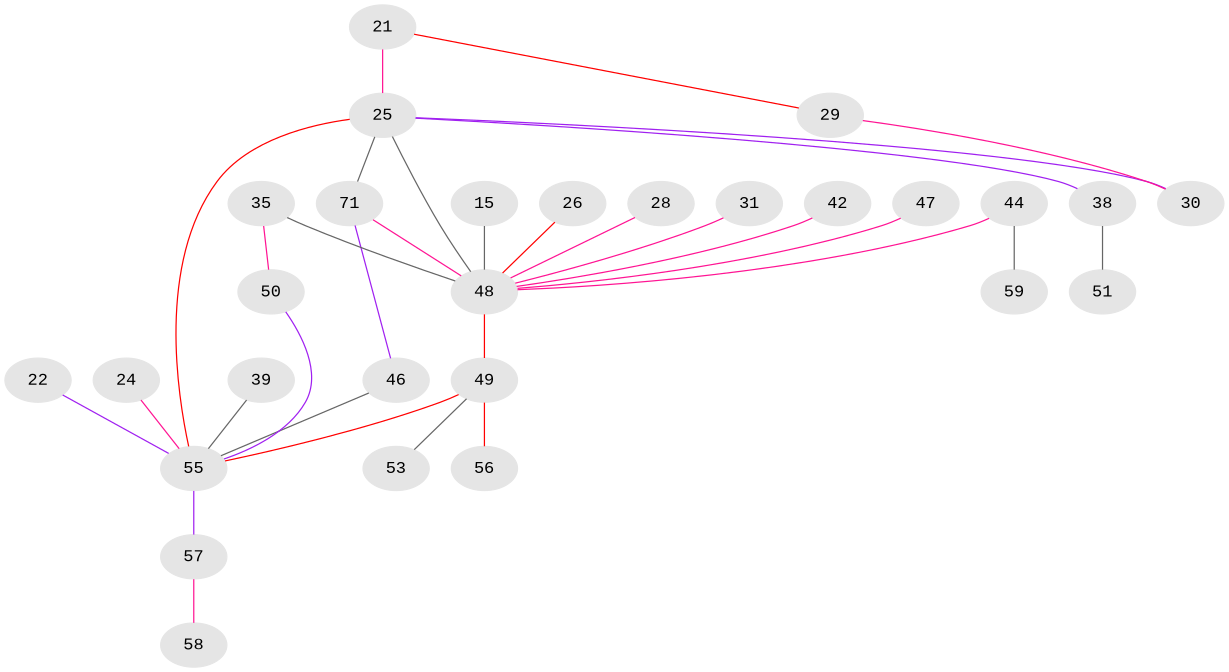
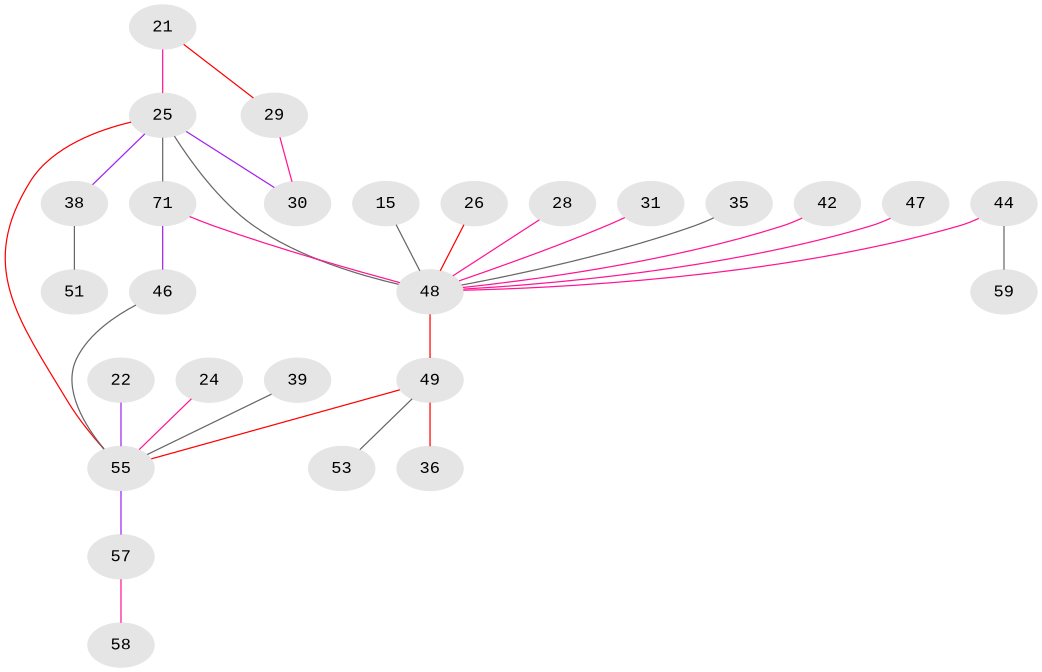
  graph {
    fontname="Liberation Mono"
    node [color=gray90 fontname="Liberation Mono" style=filled]
    edge [color=deeppink fontname="Liberation Mono"]
    48 [super="+16+43+34"]
    49 [super="+37"]
    15
    25 [super="+13"]
    55 [super="+45+20+54"]
    30
    38
    n8 [label=71 super="+6"]
    21
    29
    22 [super="+7"]
    57
    24
    51
    46 [super="+36"]
    26
    28
    31
    35
-   50
    39
    42
    44
    59
    47
    53
-   56 [super="+52"]
+   56 [super="+52" label=36]
    58
    48 -- 49 [color=red weight=2]
    49 -- 55 [color=red]
    49 -- 53 [color=gray40]
    49 -- 56 [color=red weight=2]
    15 -- 48 [color=gray40]
    25 -- 48 [color=gray40 weight=3]
    25 -- 55 [color=red weight=3]
    25 -- 30 [color=purple]
    25 -- 38 [color=purple]
    25 -- n8 [color=gray40 weight=3]
    55 -- 57 [color=purple]
    38 -- 51 [color=gray40]
    n8 -- 48 [weight=2]
    n8 -- 46 [color=purple]
    21 -- 25 [weight=2]
    21 -- 29 [color=red]
    29 -- 30
    22 -- 55 [color=purple weight=2]
    57 -- 58
    24 -- 55
    46 -- 55 [color=gray40]
    26 -- 48 [color=red]
    28 -- 48
    31 -- 48
    35 -- 48 [color=gray40]
-   35 -- 50
-   50 -- 55 [color=purple]
    39 -- 55 [color=gray40]
    42 -- 48
    44 -- 48
    44 -- 59 [color=gray40]
    47 -- 48
  }
